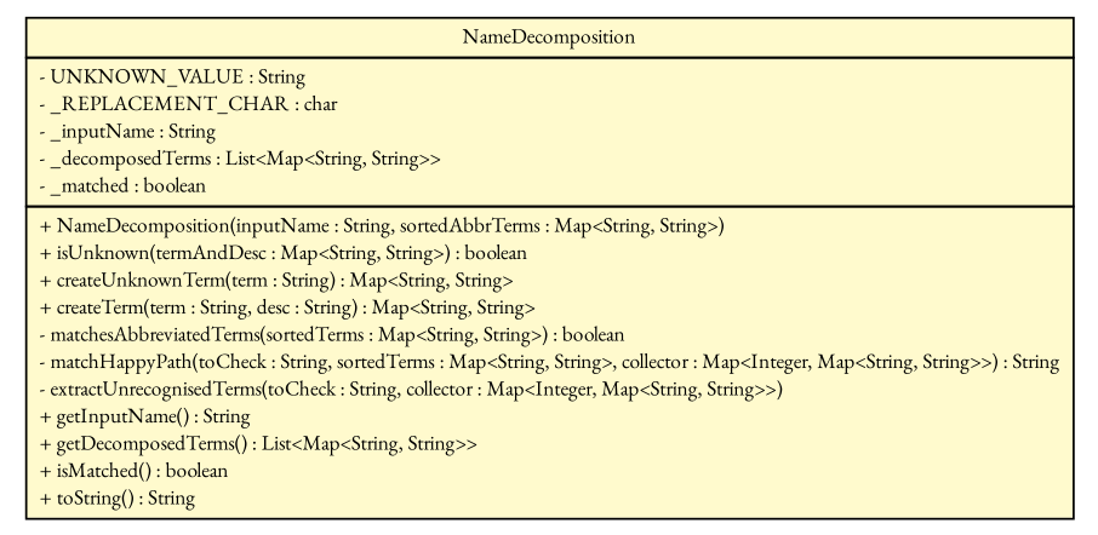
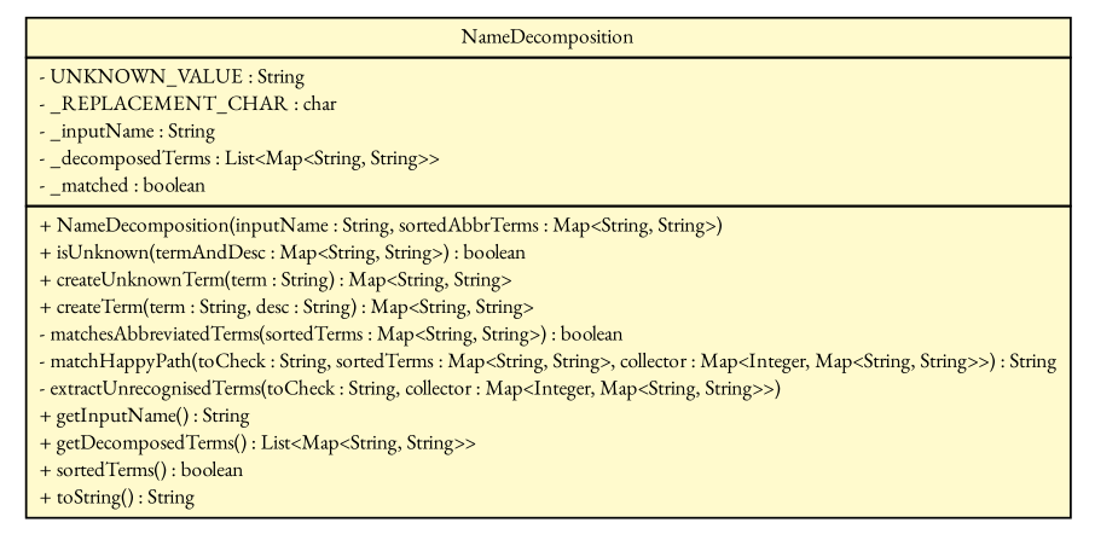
  digraph {
    nodesep=0.25
    ranksep=0.5
    fontname="EB Garamond"
-   n1 [fontcolor=black fontname="EB Garamond" fontsize=10.0 label=<<table title="org.tanjakostic.jcleancim.model.NameDecomposition" border="0" cellborder="1" cellspacing="0" cellpadding="2" port="p" bgcolor="lemonChiffon" href="./NameDecomposition.html"> 		<tr><td><table border="0" cellspacing="0" cellpadding="1"> <tr><td align="center" balign="center"> NameDecomposition </td></tr> 		</table></td></tr> 		<tr><td><table border="0" cellspacing="0" cellpadding="1"> <tr><td align="left" balign="left"> - UNKNOWN_VALUE : String </td></tr> <tr><td align="left" balign="left"> - _REPLACEMENT_CHAR : char </td></tr> <tr><td align="left" balign="left"> - _inputName : String </td></tr> <tr><td align="left" balign="left"> - _decomposedTerms : List&lt;Map&lt;String, String&gt;&gt; </td></tr> <tr><td align="left" balign="left"> - _matched : boolean </td></tr> 		</table></td></tr> 		<tr><td><table border="0" cellspacing="0" cellpadding="1"> <tr><td align="left" balign="left"> + NameDecomposition(inputName : String, sortedAbbrTerms : Map&lt;String, String&gt;) </td></tr> <tr><td align="left" balign="left"> + isUnknown(termAndDesc : Map&lt;String, String&gt;) : boolean </td></tr> <tr><td align="left" balign="left"> + createUnknownTerm(term : String) : Map&lt;String, String&gt; </td></tr> <tr><td align="left" balign="left"> + createTerm(term : String, desc : String) : Map&lt;String, String&gt; </td></tr> <tr><td align="left" balign="left"> - matchesAbbreviatedTerms(sortedTerms : Map&lt;String, String&gt;) : boolean </td></tr> <tr><td align="left" balign="left"> - matchHappyPath(toCheck : String, sortedTerms : Map&lt;String, String&gt;, collector : Map&lt;Integer, Map&lt;String, String&gt;&gt;) : String </td></tr> <tr><td align="left" balign="left"> - extractUnrecognisedTerms(toCheck : String, collector : Map&lt;Integer, Map&lt;String, String&gt;&gt;) </td></tr> <tr><td align="left" balign="left"> + getInputName() : String </td></tr> <tr><td align="left" balign="left"> + getDecomposedTerms() : List&lt;Map&lt;String, String&gt;&gt; </td></tr> <tr><td align="left" balign="left"> + isMatched() : boolean </td></tr> <tr><td align="left" balign="left"> + toString() : String </td></tr> 		</table></td></tr> 		</table>> shape=plaintext]
+   n1 [fontcolor=black fontname="EB Garamond" fontsize=10.0 label=<<table title="org.tanjakostic.jcleancim.model.NameDecomposition" border="0" cellborder="1" cellspacing="0" cellpadding="2" port="p" bgcolor="lemonChiffon" href="./NameDecomposition.html"> 		<tr><td><table border="0" cellspacing="0" cellpadding="1"> <tr><td align="center" balign="center"> NameDecomposition </td></tr> 		</table></td></tr> 		<tr><td><table border="0" cellspacing="0" cellpadding="1"> <tr><td align="left" balign="left"> - UNKNOWN_VALUE : String </td></tr> <tr><td align="left" balign="left"> - _REPLACEMENT_CHAR : char </td></tr> <tr><td align="left" balign="left"> - _inputName : String </td></tr> <tr><td align="left" balign="left"> - _decomposedTerms : List&lt;Map&lt;String, String&gt;&gt; </td></tr> <tr><td align="left" balign="left"> - _matched : boolean </td></tr> 		</table></td></tr> 		<tr><td><table border="0" cellspacing="0" cellpadding="1"> <tr><td align="left" balign="left"> + NameDecomposition(inputName : String, sortedAbbrTerms : Map&lt;String, String&gt;) </td></tr> <tr><td align="left" balign="left"> + isUnknown(termAndDesc : Map&lt;String, String&gt;) : boolean </td></tr> <tr><td align="left" balign="left"> + createUnknownTerm(term : String) : Map&lt;String, String&gt; </td></tr> <tr><td align="left" balign="left"> + createTerm(term : String, desc : String) : Map&lt;String, String&gt; </td></tr> <tr><td align="left" balign="left"> - matchesAbbreviatedTerms(sortedTerms : Map&lt;String, String&gt;) : boolean </td></tr> <tr><td align="left" balign="left"> - matchHappyPath(toCheck : String, sortedTerms : Map&lt;String, String&gt;, collector : Map&lt;Integer, Map&lt;String, String&gt;&gt;) : String </td></tr> <tr><td align="left" balign="left"> - extractUnrecognisedTerms(toCheck : String, collector : Map&lt;Integer, Map&lt;String, String&gt;&gt;) </td></tr> <tr><td align="left" balign="left"> + getInputName() : String </td></tr> <tr><td align="left" balign="left"> + getDecomposedTerms() : List&lt;Map&lt;String, String&gt;&gt; </td></tr> <tr><td align="left" balign="left"> + sortedTerms() : boolean </td></tr> <tr><td align="left" balign="left"> + toString() : String </td></tr> 		</table></td></tr> 		</table>> shape=plaintext]
  }
